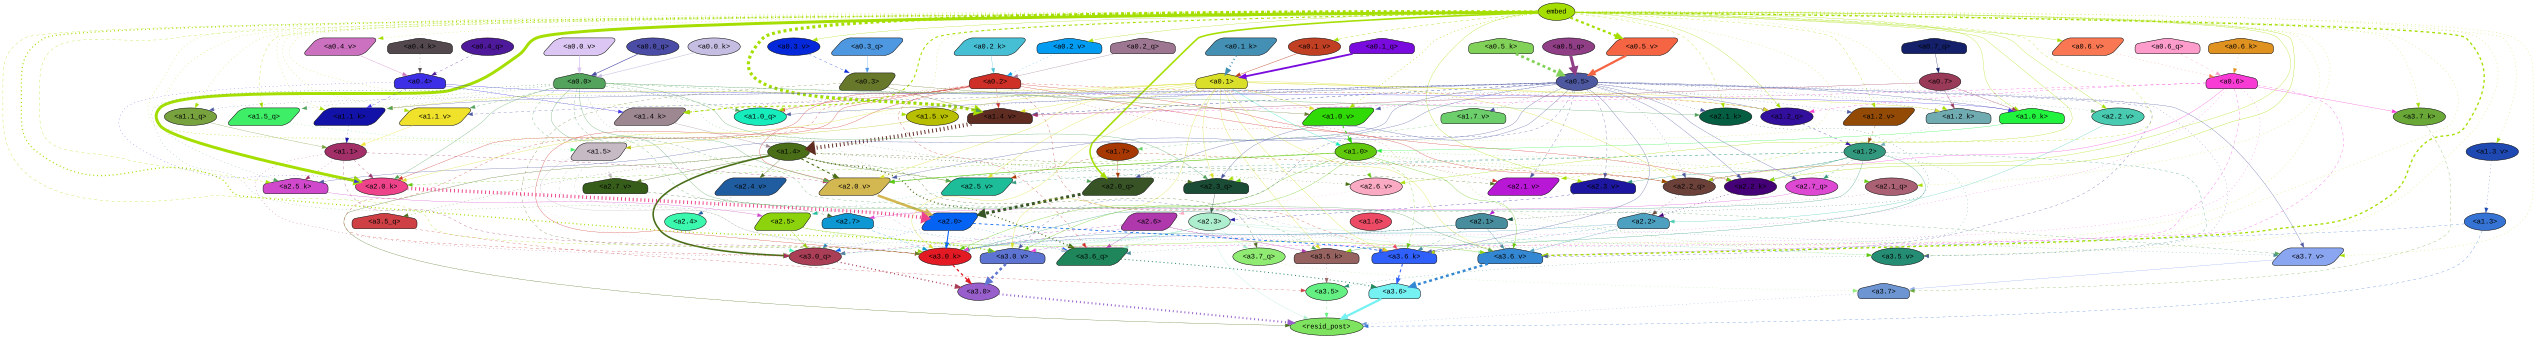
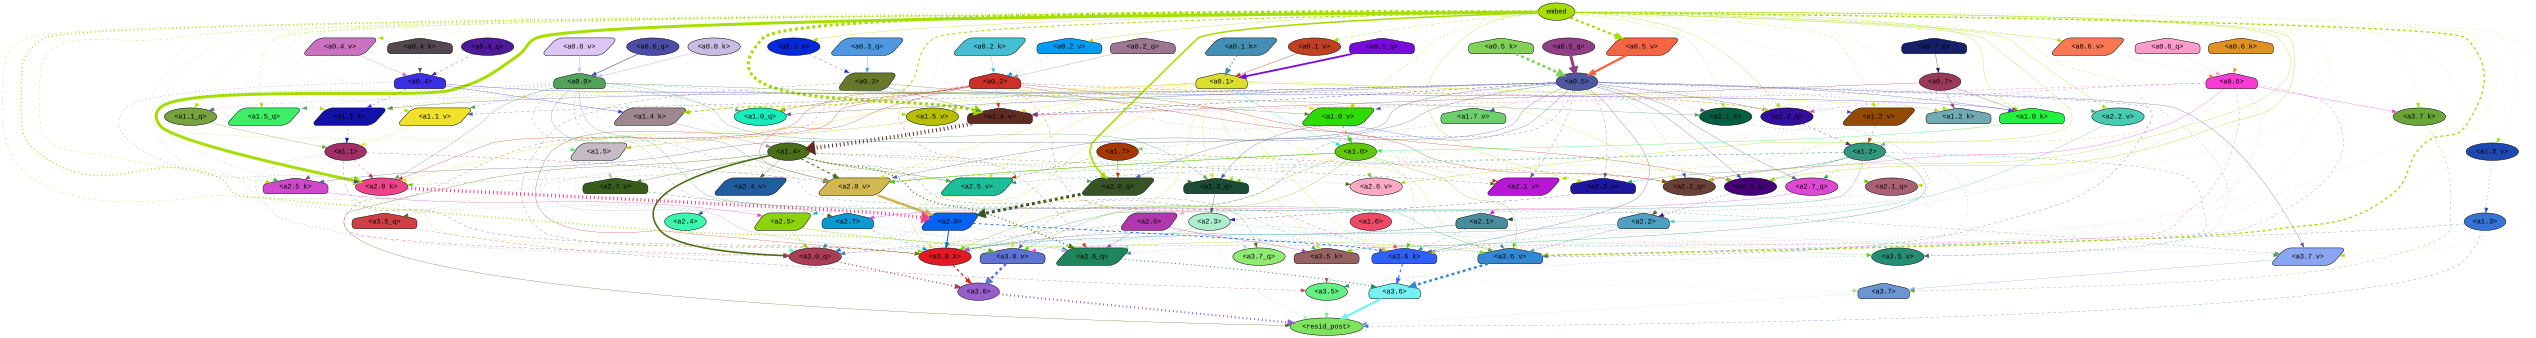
  strict digraph {
    fontname="Liberation Mono"
    splines=true
    node [color=black fontname="Liberation Mono" shape=ellipse style="filled, rounded"]
    edge [color="#a5df02" fontname="Liberation Mono" penwidth=0.6 style=dotted]
    "<a3.7>" [fillcolor="#6d95d2" shape=house]
    "<resid_post>" [fillcolor="#7ee35e"]
    "<a3.6>" [fillcolor="#75f1f2" shape=house]
    "<a3.5>" [fillcolor="#64f083"]
    "<a3.0>" [fillcolor="#985fcc"]
    "<a2.3>" [fillcolor="#aceece"]
    "<a3.7_q>" [fillcolor="#90eb73"]
    "<a3.6_q>" [fillcolor="#1f865b" shape=parallelogram]
    "<a3.0_q>" [fillcolor="#a93e56"]
    "<a3.0_k>" [fillcolor="#e31a23"]
    "<a3.6_v>" [fillcolor="#3487d2" shape=house]
    "<a3.5_v>" [fillcolor="#248d74"]
    "<a3.0_v>" [fillcolor="#5d74d2" shape=house]
    "<a1.4>" [fillcolor="#496e17"]
    "<a3.5_q>" [fillcolor="#ce4044" shape=house]
    "<a2.3_q>" [fillcolor="#1b4c35" shape=house]
    "<a2.7_v>" [fillcolor="#375d1b" shape=house]
    "<a2.6_v>" [fillcolor="#faaac2"]
    "<a2.5_v>" [fillcolor="#1ebd9a" shape=parallelogram]
    "<a2.4_v>" [fillcolor="#205da0" shape=parallelogram]
    "<a2.1_v>" [fillcolor="#b917d6" shape=parallelogram]
    "<a2.0_v>" [fillcolor="#d3b751" shape=parallelogram]
    "<a2.7>" [fillcolor="#0d98d3" shape=house]
    "<a2.6>" [fillcolor="#af39ac" shape=parallelogram]
    "<a2.5>" [fillcolor="#8cd30d" shape=parallelogram]
    "<a2.4>" [fillcolor="#3af8ae"]
    "<a2.1>" [fillcolor="#478d9e" shape=house]
    "<a2.0>" [fillcolor="#0563f4" shape=parallelogram]
    "<a3.6_k>" [fillcolor="#2f60fc" shape=house]
    "<a3.5_k>" [fillcolor="#95625f" shape=house]
    "<a3.7_v>" [fillcolor="#8ba6f1" shape=parallelogram]
    "<a1.3>" [fillcolor="#3574d4"]
    "<a3.7_k>" [fillcolor="#69a737"]
    "<a1.5>" [fillcolor="#c6bac5" shape=parallelogram]
    "<a0.2>" [fillcolor="#ce3028" shape=house]
    "<a2.2_q>" [fillcolor="#6b413a"]
    "<a2.2_k>" [fillcolor="#450078"]
    "<a2.0_k>" [fillcolor="#ee428a"]
    "<a1.2_q>" [fillcolor="#330f9e"]
    "<a1.0_q>" [fillcolor="#17ecbd"]
    "<a1.4_k>" [fillcolor="#9d8791" shape=parallelogram]
    "<a1.4_v>" [fillcolor="#5f2c22" shape=house]
    "<a2.2>" [fillcolor="#4da0c0" shape=house]
    "<a1.2>" [fillcolor="#32997e"]
    "<a2.3_v>" [fillcolor="#1c16a0" shape=house]
    "<a2.7_q>" [fillcolor="#de49d3"]
    "<a1.0>" [fillcolor="#60c90b"]
    "<a2.1_q>" [fillcolor="#aa6173"]
    "<a1.1>" [fillcolor="#a22f68"]
    "<a2.5_k>" [fillcolor="#d049cc" shape=house]
    "<a0.6>" [fillcolor="#f93bd6" shape=house]
    embed [fillcolor="#a5df02"]
    "<a2.0_q>" [fillcolor="#385427" shape=parallelogram]
    "<a2.1_k>" [fillcolor="#055e42"]
    "<a2.2_v>" [fillcolor="#48cbb0"]
    "<a1.5_q>" [fillcolor="#3eee67" shape=parallelogram]
    "<a1.1_q>" [fillcolor="#77a23e"]
    "<a1.2_k>" [fillcolor="#71abb2" shape=house]
    "<a1.1_k>" [fillcolor="#1212a8" shape=parallelogram]
    "<a1.0_k>" [fillcolor="#21f33e" shape=house]
    "<a1.5_v>" [fillcolor="#b8be00"]
    "<a1.3_v>" [fillcolor="#1f49b2"]
    "<a1.2_v>" [fillcolor="#934a05" shape=parallelogram]
    "<a1.1_v>" [fillcolor="#f0e22b" shape=parallelogram]
    "<a1.0_v>" [fillcolor="#30da06" shape=parallelogram]
    "<a0.6_v>" [fillcolor="#f97753" shape=parallelogram]
    "<a0.5_v>" [fillcolor="#f66543" shape=parallelogram]
    "<a0.4_v>" [fillcolor="#cc71bf" shape=parallelogram]
    "<a0.3_v>" [fillcolor="#0428da"]
    "<a0.2_v>" [fillcolor="#029cf2" shape=house]
    "<a0.1_v>" [fillcolor="#c14023"]
    "<a0.5>" [fillcolor="#4d58a1"]
    "<a0.4>" [fillcolor="#3c2fe5" shape=house]
    "<a0.3>" [fillcolor="#67782b" shape=parallelogram]
    "<a0.1>" [fillcolor="#dadf2a" shape=house]
    "<a1.7_v>" [fillcolor="#6dcf6c" shape=house]
    "<a1.6>" [fillcolor="#ec4a65"]
    "<a1.7>" [fillcolor="#a73801"]
    "<a0.0>" [fillcolor="#53a35c" shape=house]
    "<a0.7>" [fillcolor="#9a3a59"]
    "<a0.7_q>" [fillcolor="#14216a" shape=house]
    "<a0.6_q>" [fillcolor="#fe9ccc" shape=house]
    "<a0.5_q>" [fillcolor="#903e86"]
    "<a0.4_q>" [fillcolor="#4e199a"]
    "<a0.3_q>" [fillcolor="#4e98e2" shape=parallelogram]
    "<a0.2_q>" [fillcolor="#9d7691" shape=house]
    "<a0.1_q>" [fillcolor="#790bde" shape=house]
    "<a0.0_q>" [fillcolor="#4a4ca5"]
    "<a0.6_k>" [fillcolor="#e09221" shape=house]
    "<a0.5_k>" [fillcolor="#82d158" shape=house]
    "<a0.4_k>" [fillcolor="#52484e" shape=house]
    "<a0.2_k>" [fillcolor="#46bed4" shape=parallelogram]
    "<a0.1_k>" [fillcolor="#4490b4" shape=parallelogram]
    "<a0.0_k>" [fillcolor="#c6bee2"]
    "<a0.0_v>" [fillcolor="#dcc6f3" shape=parallelogram]
    "<a3.7>" -> "<resid_post>" [color="#6d95d2" penwidth=0.6239100098609924]
    "<a3.6>" -> "<resid_post>" [color="#75f1f2" penwidth=4.569062113761902 style=""]
    "<a3.5>" -> "<resid_post>" [color="#64f083" style=dashed]
    "<a3.0>" -> "<resid_post>" [color="#985fcc" penwidth=4.283544182777405]
    "<a2.3>" -> "<resid_post>" [color="#aceece" style=""]
    "<a2.3>" -> "<a3.7_q>" [color="#aceece" style=""]
    "<a2.3>" -> "<a3.6_q>" [color="#aceece" style=""]
    "<a2.3>" -> "<a3.0_q>" [color="#aceece" style=""]
    "<a2.3>" -> "<a3.0_k>" [color="#aceece" style=""]
    "<a2.3>" -> "<a3.6_v>" [color="#aceece" style=""]
    "<a2.3>" -> "<a3.5_v>" [color="#aceece" style=""]
    "<a2.3>" -> "<a3.0_v>" [color="#aceece" style=""]
    "<a3.7_q>" -> "<a3.7>" [color="#90eb73"]
    "<a3.6_q>" -> "<a3.6>" [color="#1f865b" penwidth=2.0347584784030914]
    "<a3.0_q>" -> "<a3.0>" [color="#a93e56" penwidth=2.8635367155075073]
    "<a3.0_k>" -> "<a3.0>" [color="#e31a23" penwidth=2.632905662059784 style=dashed]
    "<a3.6_v>" -> "<a3.6>" [color="#3487d2" penwidth=4.981305837631226 style=dashed]
    "<a3.5_v>" -> "<a3.5>" [color="#248d74"]
    "<a3.0_v>" -> "<a3.0>" [color="#5d74d2" penwidth=5.168330669403076 style=dashed]
    "<a1.4>" -> "<resid_post>" [color="#496e17" style=solid]
    "<a1.4>" -> "<a3.7_q>" [color="#496e17" style=dashed]
    "<a1.4>" -> "<a3.6_q>" [color="#496e17" penwidth=2.7934007048606873]
    "<a1.4>" -> "<a3.0_q>" [color="#496e17" penwidth=3.340754985809326 style=solid]
    "<a1.4>" -> "<a3.5_q>" [color="#496e17"]
    "<a1.4>" -> "<a2.3_q>" [color="#496e17"]
    "<a1.4>" -> "<a2.7_v>" [color="#496e17" style=solid]
    "<a1.4>" -> "<a2.6_v>" [color="#496e17"]
    "<a1.4>" -> "<a2.5_v>" [color="#496e17" style=solid]
    "<a1.4>" -> "<a2.4_v>" [color="#496e17" style=solid]
    "<a1.4>" -> "<a2.1_v>" [color="#496e17" style=dashed]
    "<a1.4>" -> "<a2.0_v>" [color="#496e17" penwidth=2.268759250640869 style=dashed]
    "<a3.5_q>" -> "<a3.5>" [color="#ce4044" style=dashed]
    "<a2.3_q>" -> "<a2.3>" [color="#1b4c35" style=solid]
    "<a2.7_v>" -> "<a2.7>" [color="#375d1b" style=dashed]
    "<a2.6_v>" -> "<a2.6>" [color="#faaac2"]
    "<a2.5_v>" -> "<a2.5>" [color="#1ebd9a"]
    "<a2.4_v>" -> "<a2.4>" [color="#205da0"]
    "<a2.1_v>" -> "<a2.1>" [color="#b917d6"]
    "<a2.0_v>" -> "<a2.0>" [color="#d3b751" penwidth=5.231471925973892 style=solid]
    "<a2.7>" -> "<a3.6_q>" [color="#0d98d3"]
    "<a2.7>" -> "<a3.0_q>" [color="#0d98d3"]
    "<a2.7>" -> "<a3.0_k>" [color="#0d98d3" style=dashed]
    "<a2.6>" -> "<a3.6_q>" [color="#af39ac" style=solid]
    "<a2.6>" -> "<a3.0_q>" [color="#af39ac" style=dashed]
    "<a2.6>" -> "<a3.0_k>" [color="#af39ac" style=dashed]
    "<a2.6>" -> "<a3.6_k>" [color="#af39ac"]
    "<a2.6>" -> "<a3.5_k>" [color="#af39ac" style=solid]
    "<a2.5>" -> "<a3.0_q>" [color="#8cd30d" style=solid]
    "<a2.5>" -> "<a3.0_k>" [color="#8cd30d"]
    "<a2.5>" -> "<a3.6_v>" [color="#8cd30d" style=solid]
    "<a2.5>" -> "<a3.0_v>" [color="#8cd30d"]
    "<a2.4>" -> "<a3.0_q>" [color="#3af8ae"]
    "<a2.1>" -> "<a3.6_q>" [color="#478d9e"]
    "<a2.1>" -> "<a3.0_q>" [color="#478d9e"]
    "<a2.1>" -> "<a3.0_k>" [color="#478d9e" style=solid]
-   "<a2.1>" -> "<a3.6_v>" [color="#478d9e" style=solid]
+   "<a2.1>" -> "<a3.6_v>" [color="#478d9e"]
    "<a2.1>" -> "<a3.6_k>" [color="#478d9e" style=dashed]
    "<a2.1>" -> "<a3.7_v>" [color="#478d9e"]
    "<a2.0>" -> "<a3.6_q>" [color="#0563f4"]
    "<a2.0>" -> "<a3.0_q>" [color="#0563f4"]
    "<a2.0>" -> "<a3.0_k>" [color="#0563f4" penwidth=2.161143198609352 style=solid]
    "<a2.0>" -> "<a3.6_k>" [color="#0563f4" penwidth=1.6382827460765839 style=dashed]
    "<a3.6_k>" -> "<a3.6>" [color="#2f60fc" penwidth=2.1760786175727844 style=dashed]
    "<a3.5_k>" -> "<a3.5>" [color="#95625f"]
    "<a3.7_v>" -> "<a3.7>" [color="#8ba6f1" style=solid]
    "<a1.3>" -> "<resid_post>" [color="#3574d4" style=dashed]
    "<a1.3>" -> "<a3.6_v>" [color="#3574d4" style=dashed]
    "<a3.7_k>" -> "<a3.7>" [color="#69a737" style=dashed]
    "<a1.5>" -> "<a3.6_q>" [color="#c6bac5" style=dashed]
    "<a1.5>" -> "<a3.0_q>" [color="#c6bac5"]
    "<a1.5>" -> "<a3.0_k>" [color="#c6bac5" style=solid]
    "<a1.5>" -> "<a2.7_v>" [color="#c6bac5" style=dashed]
    "<a1.5>" -> "<a3.6_k>" [color="#c6bac5" style=dashed]
    "<a0.2>" -> "<a3.6_q>" [color="#ce3028" style=dashed]
    "<a0.2>" -> "<a3.0_q>" [color="#ce3028" style=dashed]
    "<a0.2>" -> "<a3.0_k>" [color="#ce3028" style=solid]
    "<a0.2>" -> "<a2.1_v>" [color="#ce3028"]
    "<a0.2>" -> "<a2.0_v>" [color="#ce3028" style=solid]
    "<a0.2>" -> "<a3.6_k>" [color="#ce3028" style=dashed]
    "<a0.2>" -> "<a2.2_q>" [color="#ce3028" style=solid]
    "<a0.2>" -> "<a2.2_k>" [color="#ce3028" style=solid]
    "<a0.2>" -> "<a2.0_k>" [color="#ce3028" style=solid]
    "<a0.2>" -> "<a1.2_q>" [color="#ce3028" style=dashed]
    "<a0.2>" -> "<a1.0_q>" [color="#ce3028" style=solid]
    "<a0.2>" -> "<a1.4_k>" [color="#ce3028"]
    "<a0.2>" -> "<a1.4_v>" [color="#ce3028" style=dashed]
    "<a2.2_q>" -> "<a2.2>" [color="#6b413a" penwidth=0.7553567886352539]
    "<a2.2_k>" -> "<a2.2>" [color="#450078" penwidth=0.8854708671569824]
    "<a2.0_k>" -> "<a2.0>" [color="#ee428a" penwidth=7.231504917144775]
    "<a1.2_q>" -> "<a1.2>" [color="#330f9e" style=dashed]
    "<a1.4_k>" -> "<a1.4>" [color="#9d8791" style=solid]
    "<a1.4_v>" -> "<a1.4>" [color="#5f2c22" penwidth=8.36684274673462]
    "<a2.2>" -> "<a3.0_k>" [color="#4da0c0" style=solid]
    "<a2.2>" -> "<a3.6_v>" [color="#4da0c0" style=solid]
    "<a2.2>" -> "<a3.6_k>" [color="#4da0c0" style=dashed]
    "<a1.2>" -> "<a3.0_k>" [color="#32997e" style=solid]
    "<a1.2>" -> "<a3.5_v>" [color="#32997e" style=dashed]
    "<a1.2>" -> "<a2.5_v>" [color="#32997e" style=dashed]
    "<a1.2>" -> "<a2.0_v>" [color="#32997e" style=dashed]
    "<a1.2>" -> "<a3.6_k>" [color="#32997e"]
    "<a1.2>" -> "<a3.5_k>" [color="#32997e" style=solid]
    "<a1.2>" -> "<a2.2_q>" [color="#32997e" style=dashed]
    "<a1.2>" -> "<a2.2_k>" [color="#32997e" style=solid]
    "<a1.2>" -> "<a2.3_v>" [color="#32997e" style=solid]
    "<a1.2>" -> "<a2.7_q>" [color="#32997e" style=dashed]
    "<a2.3_v>" -> "<a2.3>" [color="#1c16a0" style=dashed]
    "<a2.7_q>" -> "<a2.7>" [color="#de49d3" style=solid]
    "<a1.0>" -> "<a3.0_k>" [color="#60c90b" style=solid]
    "<a1.0>" -> "<a3.6_v>" [color="#60c90b" style=solid]
    "<a1.0>" -> "<a3.5_v>" [color="#60c90b"]
    "<a1.0>" -> "<a3.0_v>" [color="#60c90b" style=solid]
    "<a1.0>" -> "<a2.3_q>" [color="#60c90b"]
    "<a1.0>" -> "<a2.6_v>" [color="#60c90b"]
    "<a1.0>" -> "<a2.0_v>" [color="#60c90b" penwidth=1.2213096618652344 style=solid]
    "<a1.0>" -> "<a3.6_k>" [color="#60c90b" style=dashed]
    "<a1.0>" -> "<a2.2_q>" [color="#60c90b"]
    "<a1.0>" -> "<a2.2_k>" [color="#60c90b"]
    "<a1.0>" -> "<a2.0_k>" [color="#60c90b" style=dashed]
    "<a1.0>" -> "<a2.1_q>" [color="#60c90b"]
    "<a2.1_q>" -> "<a2.1>" [color="#aa6173"]
    "<a1.1>" -> "<a3.0_q>" [color="#a22f68"]
    "<a1.1>" -> "<a3.0_k>" [color="#a22f68" style=dashed]
    "<a1.1>" -> "<a2.0_v>" [color="#a22f68" style=dashed]
    "<a1.1>" -> "<a2.0_k>" [color="#a22f68" style=dashed]
    "<a1.1>" -> "<a2.5_k>" [color="#a22f68"]
    "<a2.5_k>" -> "<a2.5>" [color="#d049cc" style=solid]
    "<a0.6>" -> "<a3.0_k>" [color="#f93bd6"]
    "<a0.6>" -> "<a3.6_v>" [color="#f93bd6" style=dashed]
    "<a0.6>" -> "<a3.0_v>" [color="#f93bd6" style=dashed]
    "<a0.6>" -> "<a3.6_k>" [color="#f93bd6"]
    "<a0.6>" -> "<a3.7_k>" [color="#f93bd6" style=solid]
    "<a0.6>" -> "<a2.2_q>" [color="#f93bd6" style=solid]
    "<a0.6>" -> "<a1.2_q>" [color="#f93bd6" style=dashed]
    "<a0.6>" -> "<a1.4_v>" [color="#f93bd6" style=dashed]
    embed -> "<a3.0_k>" [style=dashed]
    embed -> "<a3.6_v>" [penwidth=2.7825746536254883 style=dashed]
    embed -> "<a3.5_v>"
    embed -> "<a3.0_v>" [penwidth=2.6950180530548096]
    embed -> "<a2.3_q>"
    embed -> "<a2.6_v>" [style=solid]
    embed -> "<a2.5_v>"
    embed -> "<a2.1_v>" [style=dashed]
    embed -> "<a2.0_v>"
    embed -> "<a3.6_k>"
    embed -> "<a3.5_k>"
    embed -> "<a3.7_v>"
    embed -> "<a3.7_k>"
    embed -> "<a2.2_q>" [style=solid]
    embed -> "<a2.2_k>" [penwidth=0.6698317527770996 style=solid]
    embed -> "<a2.0_k>" [penwidth=6.12570995092392 style=solid]
    embed -> "<a1.2_q>" [penwidth=0.6087074279785156 style=solid]
    embed -> "<a1.0_q>"
    embed -> "<a1.4_k>" [penwidth=2.1858973503112793 style=dashed]
    embed -> "<a1.4_v>" [penwidth=6.590077131986618 style=dashed]
    embed -> "<a2.3_v>" [style=solid]
    embed -> "<a2.1_q>"
    embed -> "<a2.5_k>" [style=dashed]
    embed -> "<a2.0_q>" [penwidth=3.305941343307495 style=solid]
    embed -> "<a2.1_k>" [style=dashed]
    embed -> "<a2.2_v>" [style=solid]
    embed -> "<a1.5_q>" [style=dashed]
    embed -> "<a1.1_q>"
    embed -> "<a1.2_k>"
    embed -> "<a1.1_k>"
    embed -> "<a1.0_k>" [style=solid]
    embed -> "<a1.5_v>"
    embed -> "<a1.3_v>"
    embed -> "<a1.2_v>" [style=dashed]
    embed -> "<a1.1_v>"
    embed -> "<a1.0_v>" [penwidth=1.2076449394226074]
    embed -> "<a0.6_v>" [style=solid]
    embed -> "<a0.5_v>" [penwidth=4.663905620574951 style=dashed]
    embed -> "<a0.4_v>"
    embed -> "<a0.3_v>" [style=solid]
    embed -> "<a0.2_v>" [style=solid]
    embed -> "<a0.1_v>" [penwidth=0.8192043304443359 style=dashed]
    "<a2.0_q>" -> "<a2.0>" [color="#385427" penwidth=6.256794691085815 style=dashed]
    "<a2.1_k>" -> "<a2.1>" [color="#055e42"]
    "<a2.2_v>" -> "<a2.2>" [color="#48cbb0" style=solid]
    "<a1.5_q>" -> "<a1.5>" [color="#3eee67"]
    "<a1.1_q>" -> "<a1.1>" [color="#77a23e" style=solid]
    "<a1.2_k>" -> "<a1.2>" [color="#71abb2"]
    "<a1.1_k>" -> "<a1.1>" [color="#1212a8"]
    "<a1.0_k>" -> "<a1.0>" [color="#21f33e" style=solid]
    "<a1.5_v>" -> "<a1.5>" [color="#b8be00" style=solid]
    "<a1.3_v>" -> "<a1.3>" [color="#1f49b2"]
    "<a1.2_v>" -> "<a1.2>" [color="#934a05" style=dashed]
    "<a1.1_v>" -> "<a1.1>" [color="#f0e22b" style=""]
    "<a1.0_v>" -> "<a1.0>" [color="#30da06" penwidth=1.9665732383728027 style=dashed]
    "<a0.6_v>" -> "<a0.6>" [color="#f97753"]
    "<a0.5_v>" -> "<a0.5>" [color="#f66543" penwidth=4.667354106903076 style=solid]
    "<a0.4_v>" -> "<a0.4>" [color="#cc71bf" style=solid]
    "<a0.3_v>" -> "<a0.3>" [color="#0428da" style=dashed]
    "<a0.2_v>" -> "<a0.2>" [color="#029cf2"]
    "<a0.1_v>" -> "<a0.1>" [color="#c14023" penwidth=0.8298110961914062 style=solid]
    "<a0.5>" -> "<a3.6_v>" [color="#4d58a1" style=dashed]
    "<a0.5>" -> "<a3.5_v>" [color="#4d58a1"]
    "<a0.5>" -> "<a3.0_v>" [color="#4d58a1" style=dashed]
    "<a0.5>" -> "<a2.3_q>" [color="#4d58a1" style=solid]
    "<a0.5>" -> "<a2.1_v>" [color="#4d58a1" style=dashed]
    "<a0.5>" -> "<a2.0_v>" [color="#4d58a1" style=solid]
    "<a0.5>" -> "<a3.6_k>" [color="#4d58a1" style=solid]
    "<a0.5>" -> "<a3.7_v>" [color="#4d58a1" style=solid]
    "<a0.5>" -> "<a2.2_q>" [color="#4d58a1"]
    "<a0.5>" -> "<a2.2_k>" [color="#4d58a1" style=solid]
    "<a0.5>" -> "<a1.2_q>" [color="#4d58a1" style=solid]
    "<a0.5>" -> "<a1.0_q>" [color="#4d58a1" style=solid]
    "<a0.5>" -> "<a1.4_v>" [color="#4d58a1" penwidth=0.9985027313232422 style=dashed]
    "<a0.5>" -> "<a2.3_v>" [color="#4d58a1" style=dashed]
    "<a0.5>" -> "<a2.7_q>" [color="#4d58a1" style=solid]
    "<a0.5>" -> "<a2.5_k>" [color="#4d58a1" style=solid]
    "<a0.5>" -> "<a2.0_q>" [color="#4d58a1" style=solid]
    "<a0.5>" -> "<a2.1_k>" [color="#4d58a1"]
    "<a0.5>" -> "<a1.1_q>" [color="#4d58a1"]
    "<a0.5>" -> "<a1.2_k>" [color="#4d58a1"]
    "<a0.5>" -> "<a1.1_k>" [color="#4d58a1" style=solid]
    "<a0.5>" -> "<a1.0_k>" [color="#4d58a1" style=solid]
    "<a0.5>" -> "<a1.5_v>" [color="#4d58a1"]
    "<a0.5>" -> "<a1.2_v>" [color="#4d58a1"]
    "<a0.5>" -> "<a1.1_v>" [color="#4d58a1" style=dashed]
    "<a0.5>" -> "<a1.0_v>" [color="#4d58a1"]
    "<a0.5>" -> "<a1.7_v>" [color="#4d58a1"]
    "<a0.4>" -> "<a2.0_k>" [color="#3c2fe5"]
    "<a0.4>" -> "<a1.4_k>" [color="#3c2fe5" style=solid]
    "<a0.4>" -> "<a1.1_k>" [color="#3c2fe5" style=dashed]
    "<a0.4>" -> "<a1.0_k>" [color="#3c2fe5" style=solid]
    "<a0.3>" -> "<a3.0_k>" [color="#67782b" style=dashed]
    "<a0.3>" -> "<a1.4_v>" [color="#67782b" style=solid]
    "<a0.3>" -> "<a1.0_v>" [color="#67782b" style=solid]
    "<a0.1>" -> "<a3.0_k>" [color="#dadf2a" style=""]
    "<a0.1>" -> "<a3.6_v>" [color="#dadf2a" style=""]
    "<a0.1>" -> "<a3.0_v>" [color="#dadf2a" style=""]
    "<a0.1>" -> "<a2.3_q>" [color="#dadf2a" style=""]
    "<a0.1>" -> "<a2.5_v>" [color="#dadf2a" style=""]
    "<a0.1>" -> "<a2.0_v>" [color="#dadf2a" style=""]
    "<a0.1>" -> "<a3.6_k>" [color="#dadf2a" style=""]
    "<a0.1>" -> "<a3.5_k>" [color="#dadf2a" style=""]
    "<a0.1>" -> "<a2.2_q>" [color="#dadf2a" style=""]
    "<a0.1>" -> "<a2.0_k>" [color="#dadf2a" style=""]
    "<a0.1>" -> "<a1.2_q>" [color="#dadf2a" penwidth=0.6218185424804688 style=""]
    "<a0.1>" -> "<a1.4_v>" [color="#dadf2a" style=""]
    "<a0.1>" -> "<a1.0>" [color="#17ecbd" style=solid]
    "<a0.1>" -> "<a1.2_k>" [color="#dadf2a" style=""]
    "<a0.1>" -> "<a1.1_k>" [color="#dadf2a" style=""]
    "<a0.1>" -> "<a1.5_v>" [color="#dadf2a" style=""]
    "<a0.1>" -> "<a1.0_v>" [color="#dadf2a" style=""]
    "<a1.7_v>" -> "<a1.7>" [color="#6dcf6c" style=dashed]
    "<a1.6>" -> "<a3.6_k>" [color="#ec4a65"]
    "<a1.7>" -> "<a2.5_v>" [color="#a73801" style=dashed]
    "<a1.7>" -> "<a2.2_q>" [color="#a73801" style=dashed]
    "<a1.7>" -> "<a2.0_q>" [color="#a73801" style=solid]
    "<a0.0>" -> "<a3.6_v>" [color="#53a35c" style=solid]
    "<a0.0>" -> "<a3.0_v>" [color="#53a35c"]
    "<a0.0>" -> "<a2.3_q>" [color="#53a35c" style=solid]
    "<a0.0>" -> "<a2.5_v>" [color="#53a35c"]
    "<a0.0>" -> "<a2.0_v>" [color="#53a35c" style=solid]
    "<a0.0>" -> "<a3.5_k>" [color="#53a35c" style=dashed]
    "<a0.0>" -> "<a3.7_v>" [color="#53a35c" style=dashed]
    "<a0.0>" -> "<a2.0_k>" [color="#53a35c" style=solid]
    "<a0.0>" -> "<a1.0_q>" [color="#53a35c" style=dashed]
    "<a0.0>" -> "<a1.4_v>" [color="#53a35c" style=dashed]
    "<a0.0>" -> "<a2.5_k>" [color="#53a35c"]
    "<a0.0>" -> "<a2.0_q>" [color="#53a35c"]
    "<a0.0>" -> "<a2.1_k>" [color="#53a35c" style=solid]
    "<a0.0>" -> "<a2.2_v>" [color="#53a35c"]
    "<a0.0>" -> "<a1.5_q>" [color="#53a35c"]
    "<a0.0>" -> "<a1.1_k>" [color="#53a35c"]
    "<a0.0>" -> "<a1.1_v>" [color="#53a35c" style=dashed]
    "<a0.7>" -> "<a1.4_v>" [color="#9a3a59" style=solid]
    "<a0.7>" -> "<a1.2_k>" [color="#9a3a59" style=solid]
    "<a0.7>" -> "<a1.0_k>" [color="#9a3a59" style=solid]
    "<a0.7_q>" -> "<a0.7>" [color="#14216a" style=solid]
    "<a0.6_q>" -> "<a0.6>" [color="#fe9ccc" style=dashed]
    "<a0.5_q>" -> "<a0.5>" [color="#903e86" penwidth=6.156635046005249 style=solid]
    "<a0.4_q>" -> "<a0.4>" [color="#4e199a" style=dashed]
    "<a0.3_q>" -> "<a0.3>" [color="#4e98e2" style=solid]
    "<a0.2_q>" -> "<a0.2>" [color="#9d7691" style=solid]
    "<a0.1_q>" -> "<a0.1>" [color="#790bde" penwidth=3.795884132385254 style=solid]
    "<a0.0_q>" -> "<a0.0>" [color="#4a4ca5" penwidth=1.2393803596496582 style=solid]
    "<a0.6_k>" -> "<a0.6>" [color="#e09221"]
    "<a0.5_k>" -> "<a0.5>" [color="#82d158" penwidth=5.603226900100708 style=dashed]
    "<a0.4_k>" -> "<a0.4>" [color="#52484e"]
    "<a0.2_k>" -> "<a0.2>" [color="#46bed4" style=solid]
    "<a0.1_k>" -> "<a0.1>" [color="#4490b4" penwidth=3.7429747581481934]
    "<a0.0_k>" -> "<a0.0>" [color="#c6bee2" penwidth=1.106727123260498 style=solid]
    "<a0.0_v>" -> "<a0.0>" [color="#dcc6f3" penwidth=1.7084956169128418 style=""]
  }
